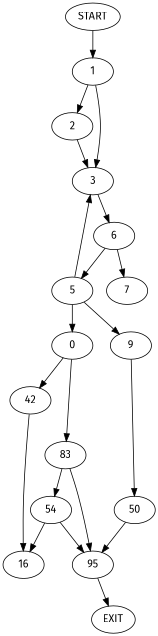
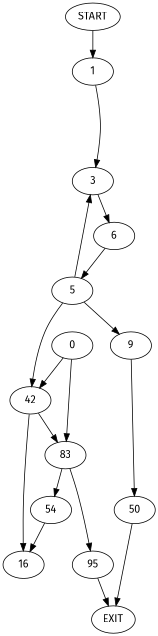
  digraph {
    fontname="Fira Sans"
    node [fontname="Fira Sans"]
    edge [fontname="Fira Sans"]
    n1 [label=START]
    1
-   2
    3
    n5 [label=EXIT]
    6
    5
    n8 [label=0]
    9
-   7
    n11 [label=42]
    n12 [label=83]
    n13 [label=50]
    16
    n15 [label=54]
    n16 [label=95]
    n1 -> 1
-   1 -> 2
    1 -> 3
-   2 -> 3
    3 -> 6
    6 -> 5
-   6 -> 7
    5 -> 3
-   5 -> n8
+   5 -> n11
    5 -> 9
    n8 -> n11
    n8 -> n12
    9 -> n13
+   n11 -> n12
    n11 -> 16
    n12 -> n15
    n12 -> n16
-   n13 -> n16
+   n13 -> n5
    n15 -> 16
-   n15 -> n16
    n16 -> n5
  }
